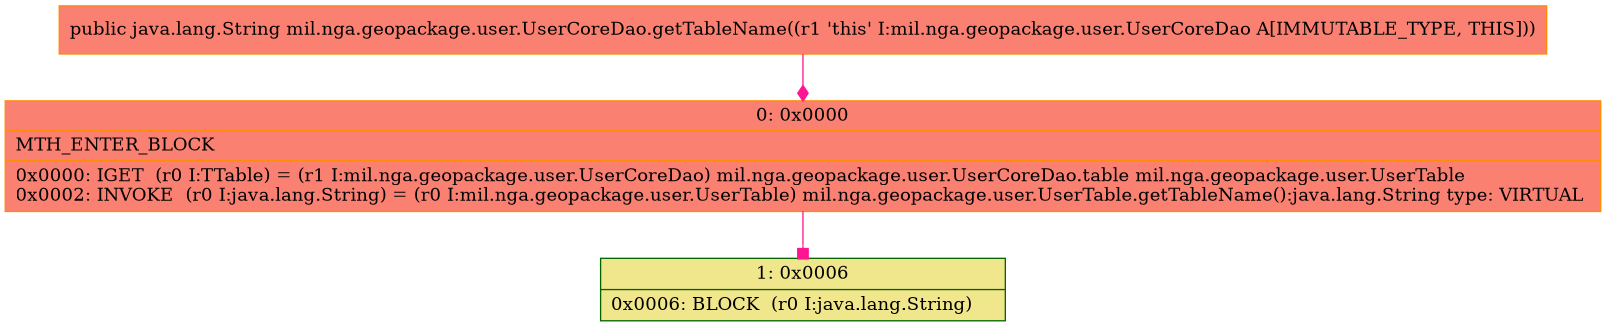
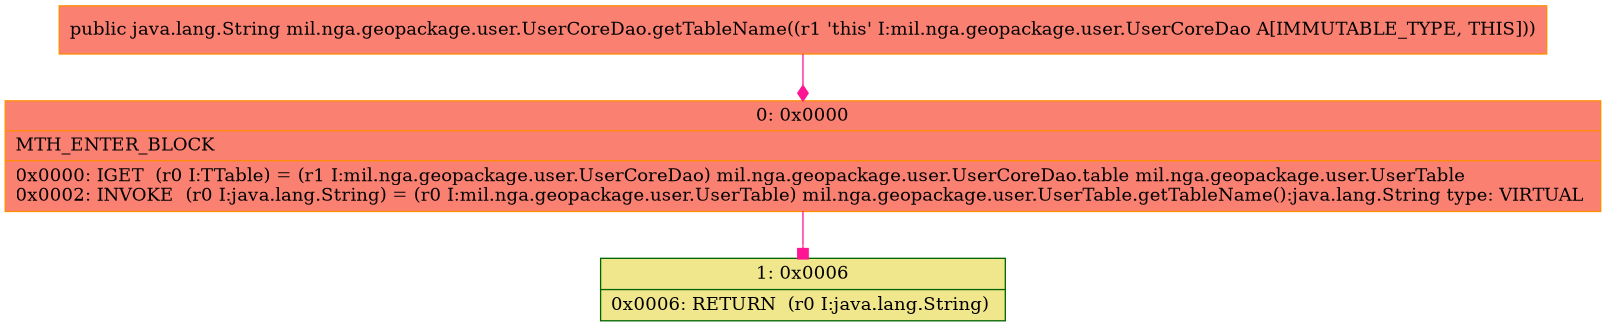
  digraph {
    node [shape=record style=filled fillcolor=salmon color=darkorange]
    edge [color=deeppink style=solid]
    n1 [label="{0\:\ 0x0000|MTH_ENTER_BLOCK\l|0x0000: IGET  (r0 I:TTable) = (r1 I:mil.nga.geopackage.user.UserCoreDao) mil.nga.geopackage.user.UserCoreDao.table mil.nga.geopackage.user.UserTable \l0x0002: INVOKE  (r0 I:java.lang.String) = (r0 I:mil.nga.geopackage.user.UserTable) mil.nga.geopackage.user.UserTable.getTableName():java.lang.String type: VIRTUAL \l}"]
-   n2 [label="{1\:\ 0x0006|0x0006: BLOCK  (r0 I:java.lang.String) \l}" fillcolor=khaki color=darkgreen]
+   n2 [label="{1\:\ 0x0006|0x0006: RETURN  (r0 I:java.lang.String) \l}" fillcolor=khaki color=darkgreen]
    n3 [label="{public java.lang.String mil.nga.geopackage.user.UserCoreDao.getTableName((r1 'this' I:mil.nga.geopackage.user.UserCoreDao A[IMMUTABLE_TYPE, THIS])) }"]
    n1 -> n2 [arrowhead=box]
    n3 -> n1 [arrowhead=diamond]
  }
